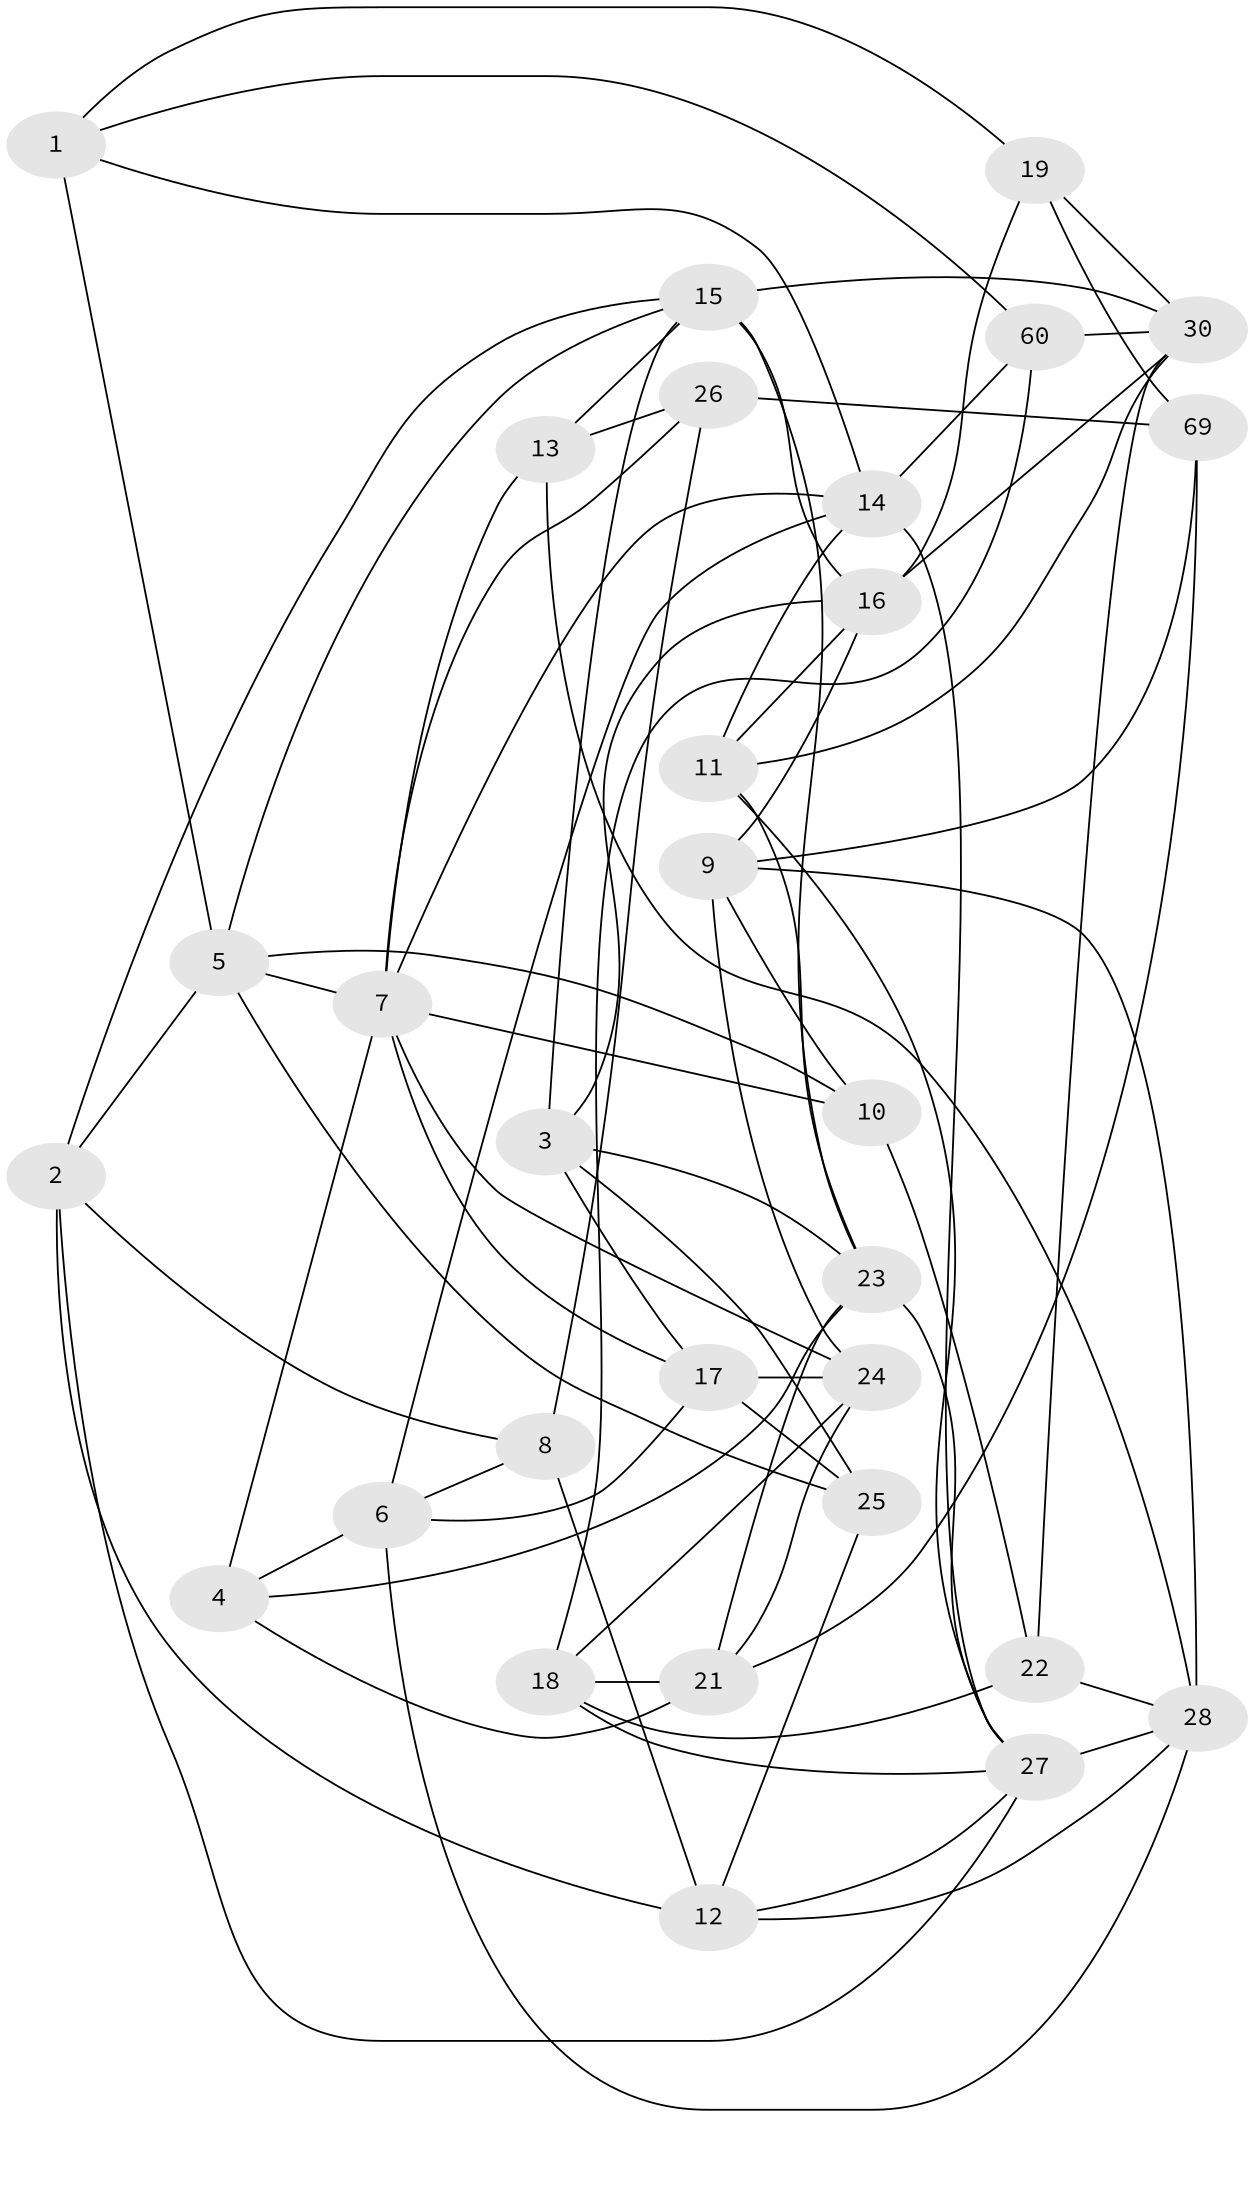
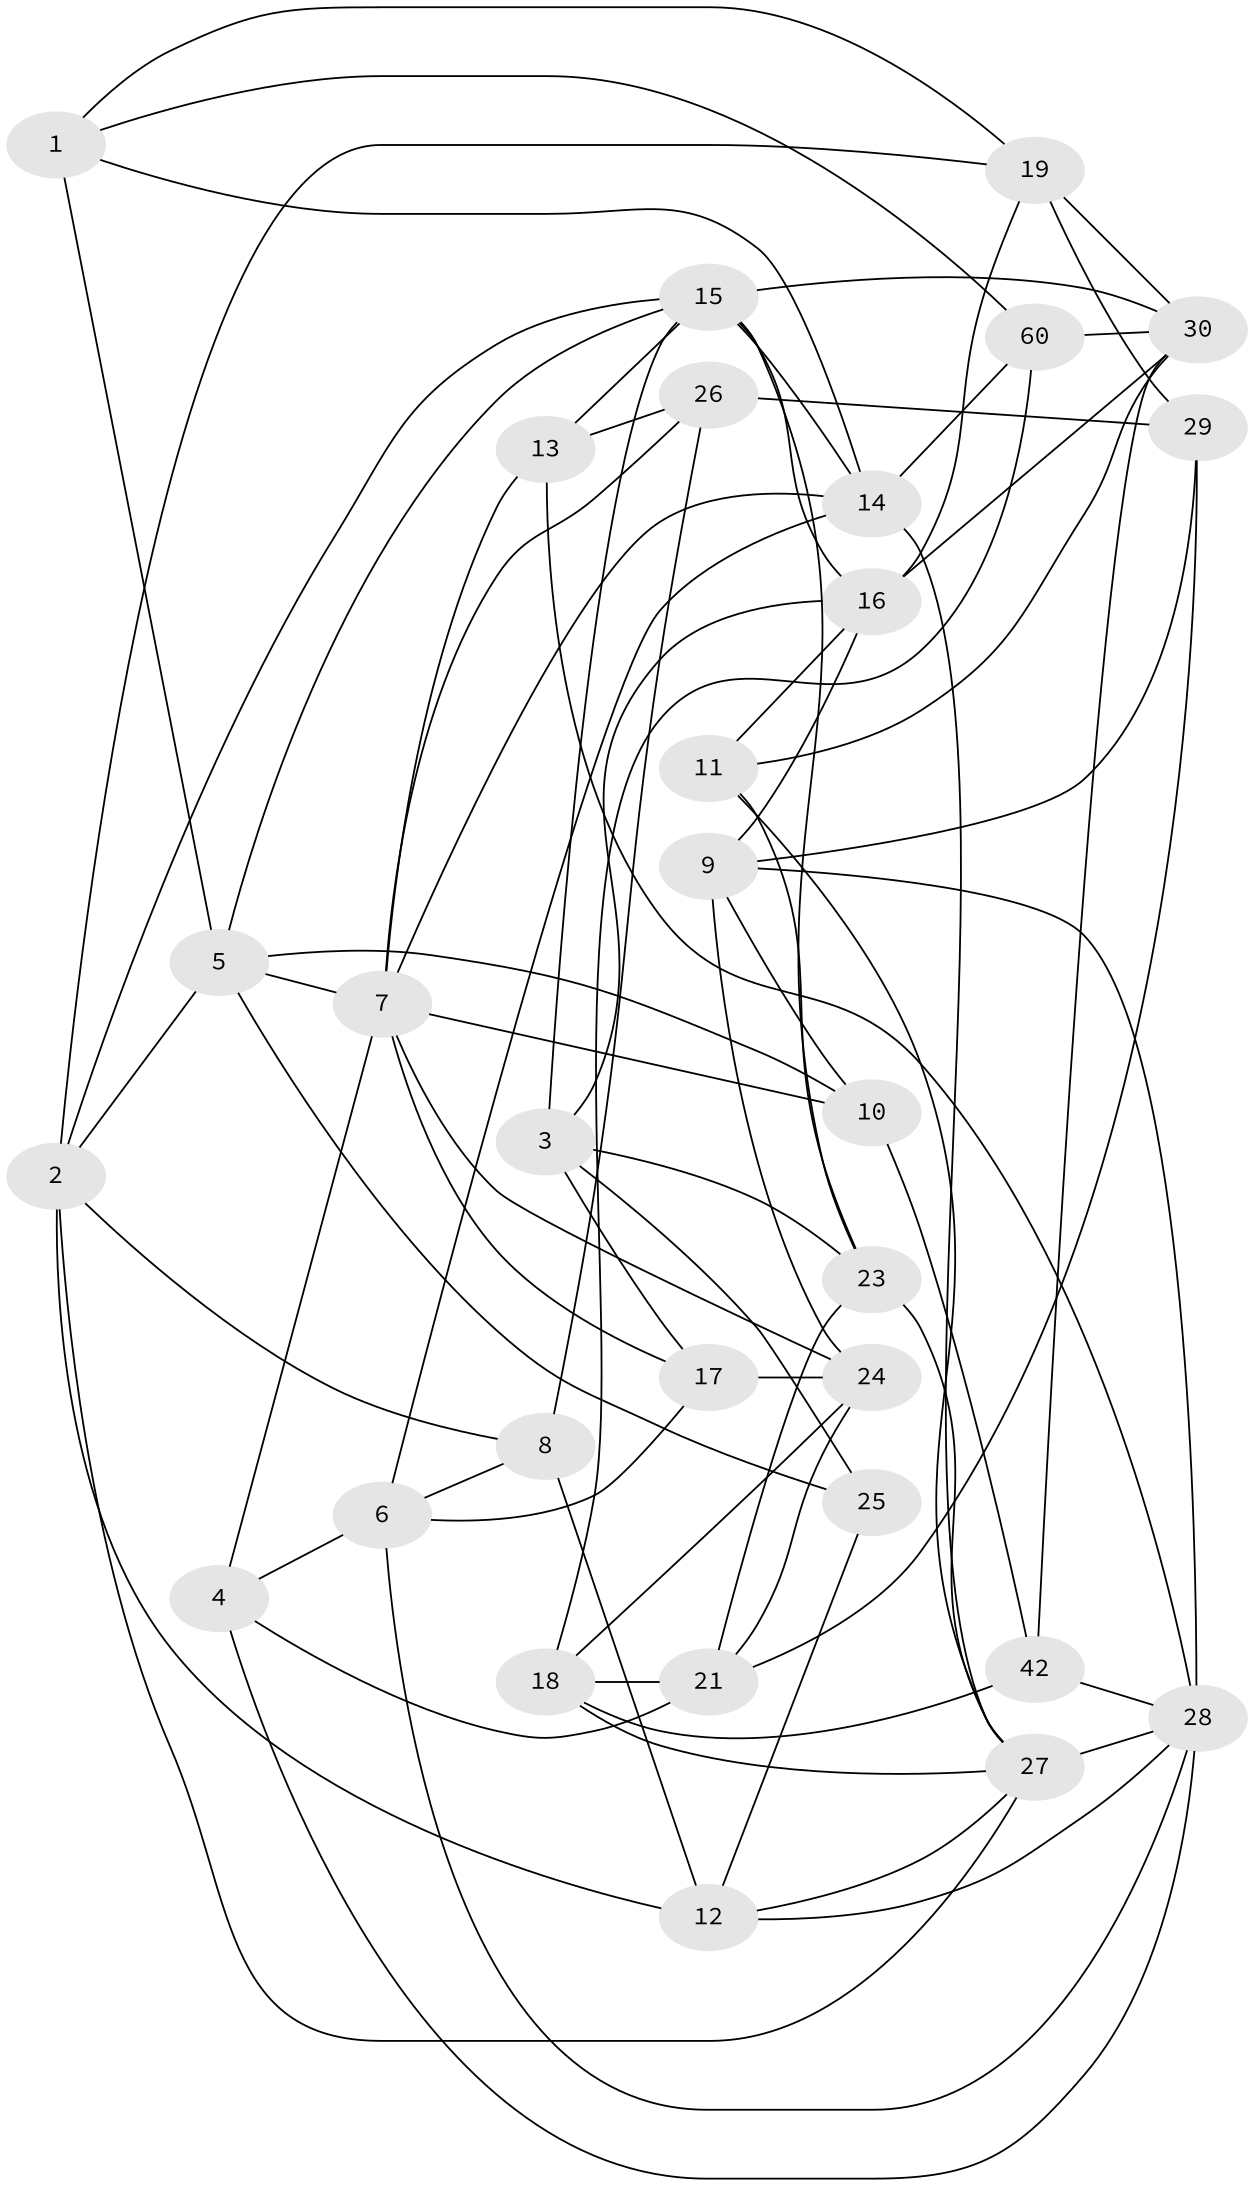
  graph {
    fontname="Source Code Pro"
    rankdir=LR
    node [color=gray90 fontname="Source Code Pro" style=filled]
    edge [fontname="Source Code Pro" weight=1.0]
    1
    5
    14
    19
    n5 [label=60]
    15
    25
    7
    10
    27
-   29 [label=69]
+   29
    30
    2
    8
    12
    26
    28
    16
    23
    3
    17
    24
    4
    6
    21
    13
-   22
+   22 [label=42]
    9
    11
    18
    1 -- 5
    1 -- 14
    1 -- 19
    1 -- n5
    5 -- 15
    5 -- 25
    5 -- 7
    5 -- 10
    14 -- n5
    14 -- 27
    19 -- 29 [weight=2.0]
    19 -- 30
    n5 -- 30
    15 -- 30
    15 -- 16
    15 -- 23
    7 -- 14
    7 -- 10
    7 -- 26
    7 -- 17
    7 -- 24
    7 -- 13
    10 -- 22 [weight=2.0]
    27 -- 28
    2 -- 5
+   2 -- 19
    2 -- 15 [weight=2.0]
    2 -- 27
    2 -- 8
    2 -- 12 [weight=2.0]
    8 -- 12 [weight=2.0]
    8 -- 26 [weight=2.0]
    12 -- 25 [weight=3.0]
    12 -- 27
    12 -- 28
    26 -- 29 [weight=2.0]
    16 -- 19
    16 -- 30
    23 -- 27
    3 -- 15 [weight=3.0]
    3 -- 25
    3 -- 16
    3 -- 23
    3 -- 17 [weight=2.0]
-   17 -- 25
    17 -- 24
    4 -- 7
-   4 -- 23
+   4 -- 28
    4 -- 6
    4 -- 21
    6 -- 14
    6 -- 8
    6 -- 28
    6 -- 17
    21 -- 29
    21 -- 23 [weight=2.0]
    21 -- 24
    13 -- 15
    13 -- 26
    13 -- 28
    22 -- 30
    22 -- 28
    9 -- 10 [weight=2.0]
    9 -- 29
    9 -- 28 [weight=2.0]
    9 -- 16
    9 -- 24 [weight=2.0]
-   11 -- 14
+   15 -- 14
    11 -- 27 [weight=2.0]
    11 -- 30
    11 -- 16
    11 -- 23
    18 -- n5 [weight=3.0]
    18 -- 27
    18 -- 24
    18 -- 21 [weight=3.0]
    18 -- 22 [weight=2.0]
  }
